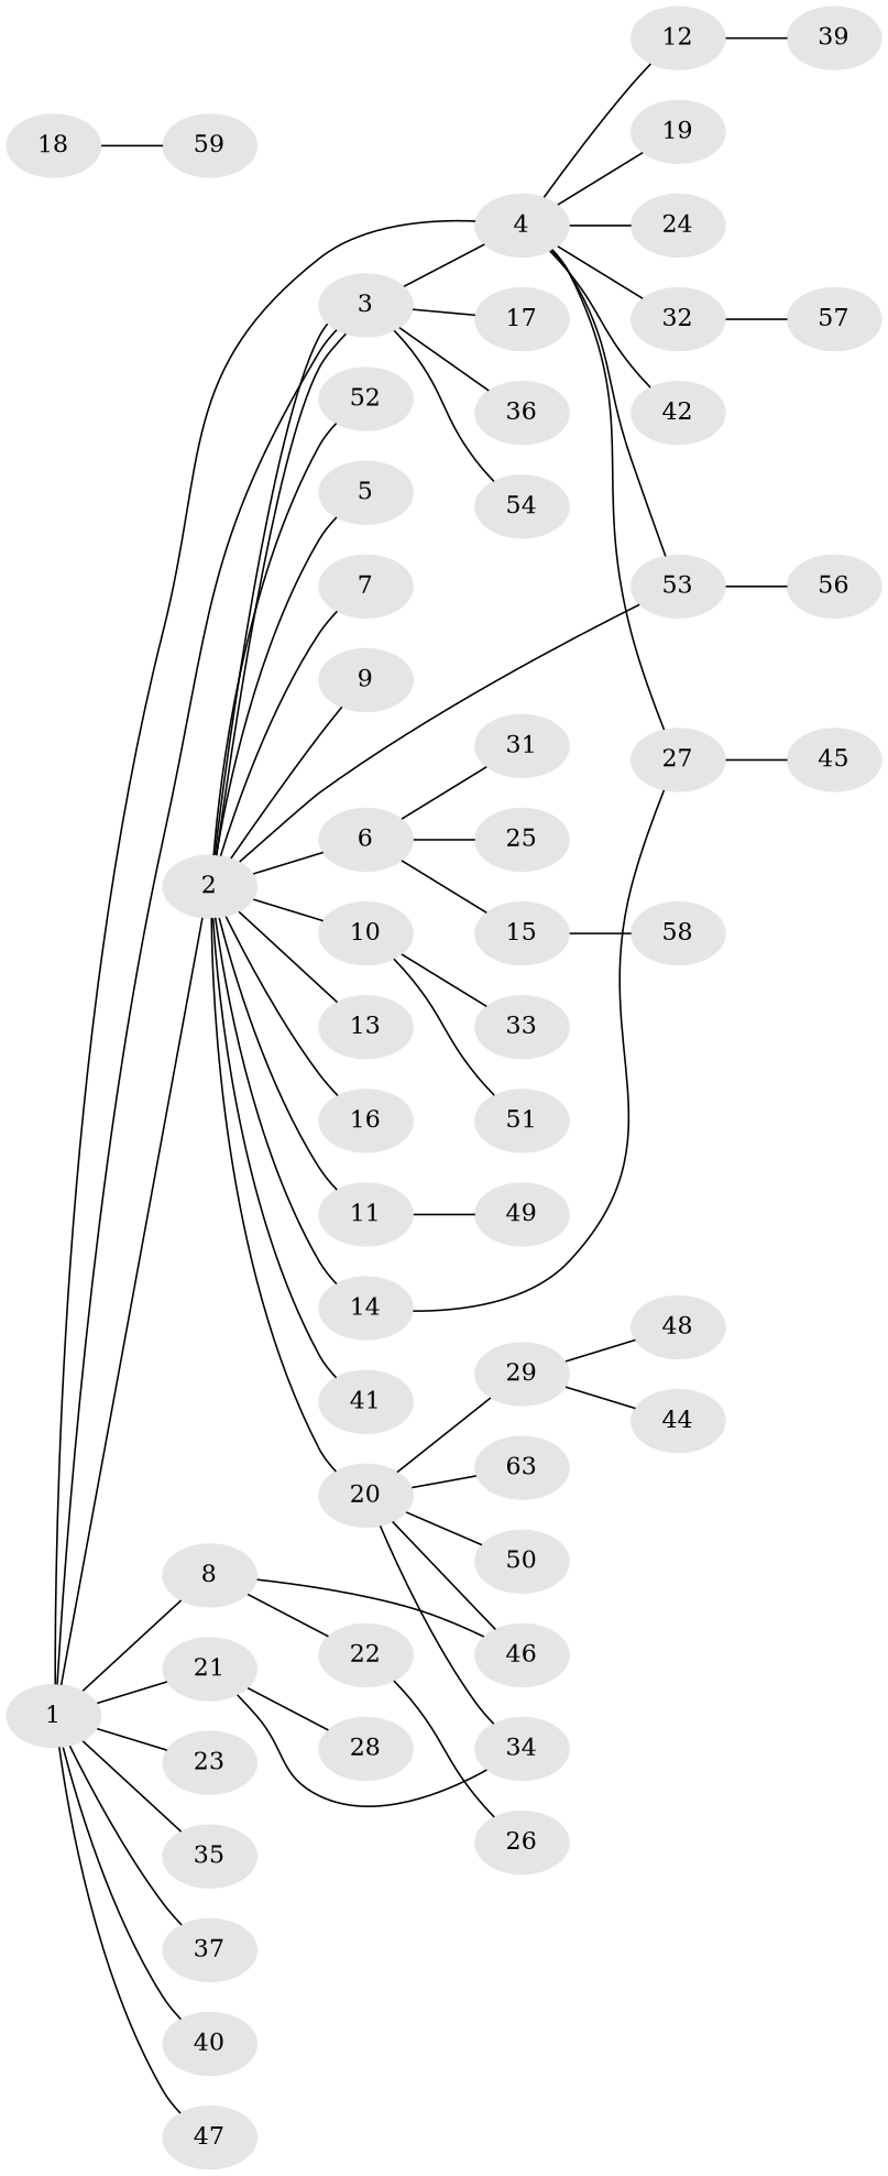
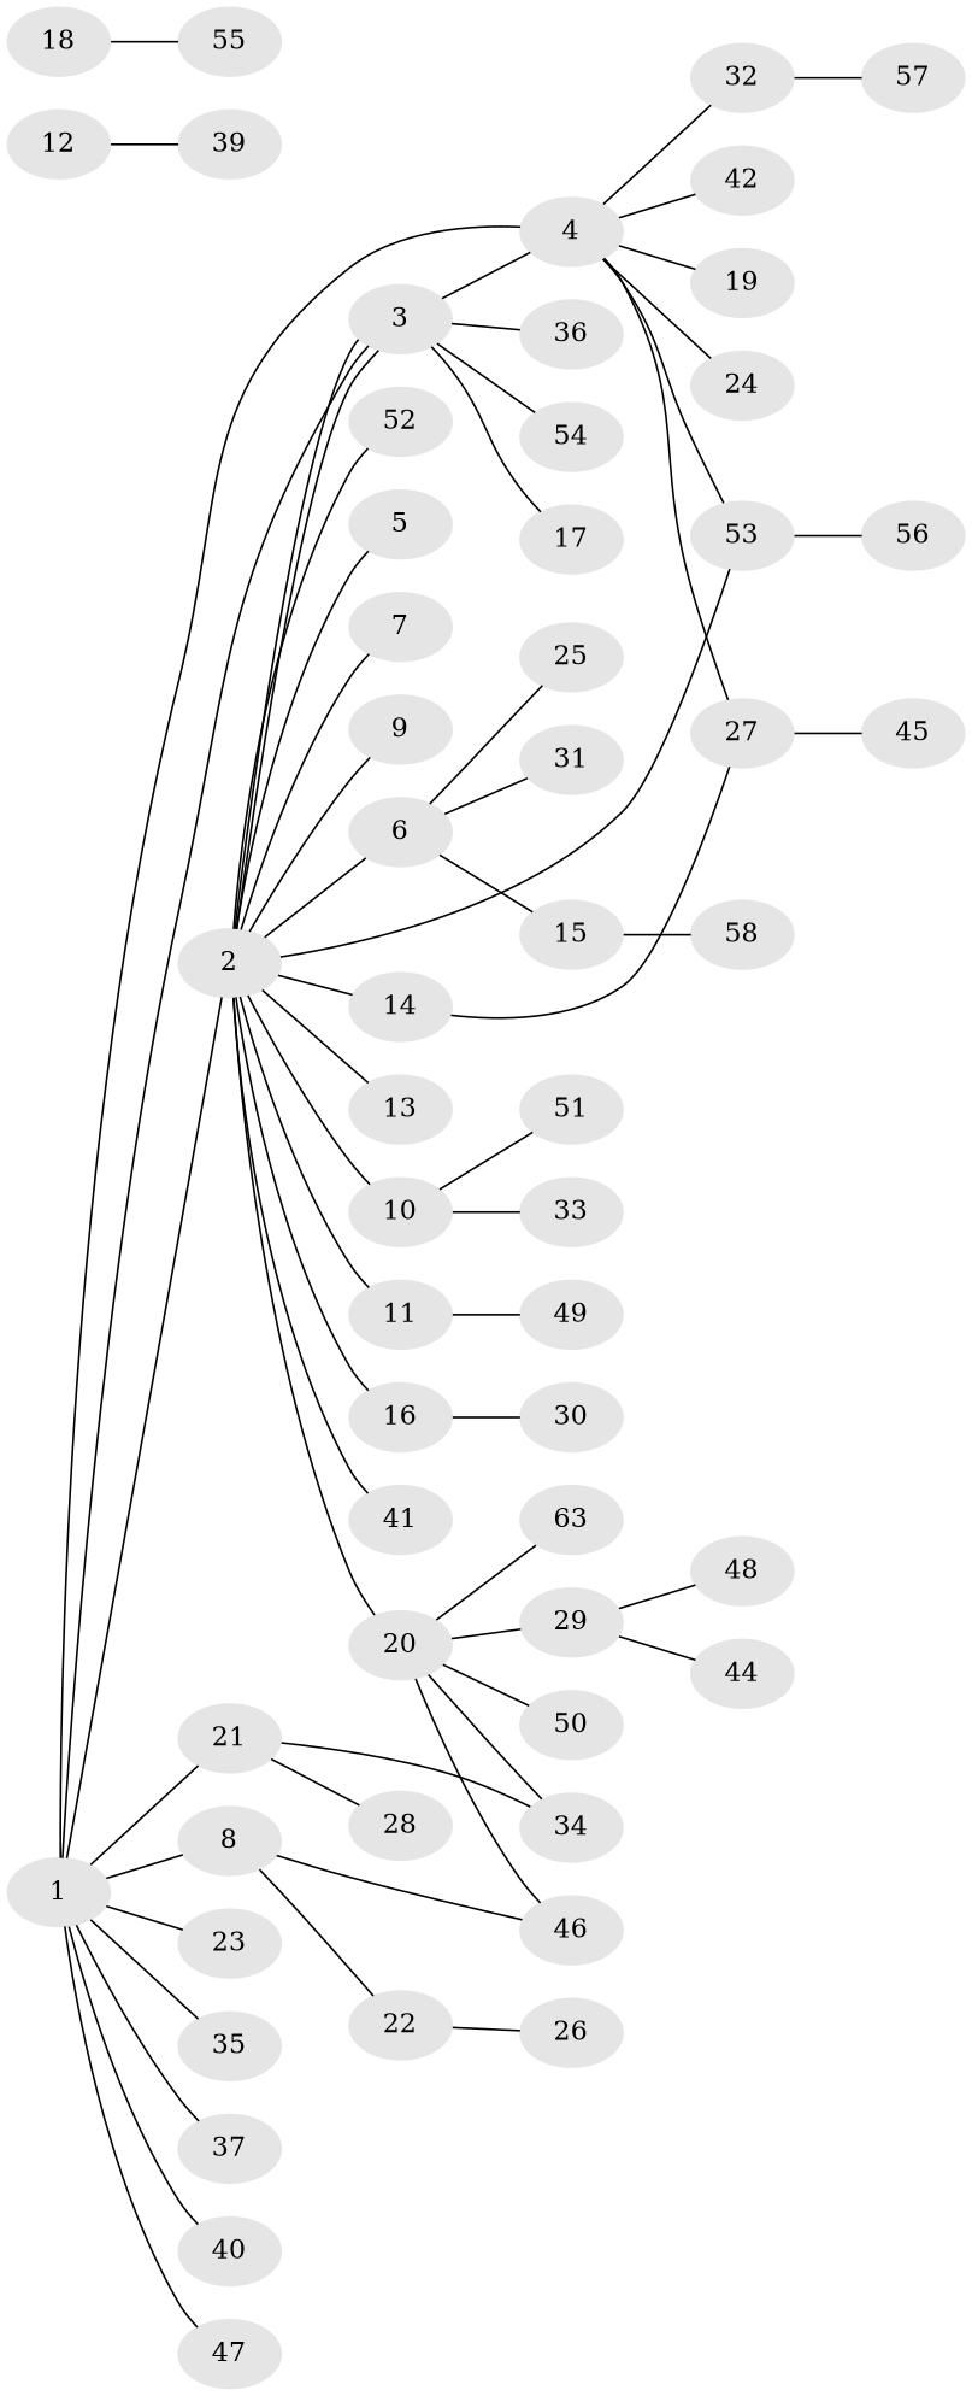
  graph {
    rankdir=LR
    node [color=gray90 style=filled]
    1
    2
    4
    8
    21
    23
    35
    37
    40
    47
    3
    5
    6
    7
    9
    10
    11
    13
    14
    16
    20
    41
    52
    53
    12
    19
    24
    27
    32
    42
    22
    46
    18
-   55 [label=59]
+   55
    34
    28
    17
    36
    54
    15
    25
    31
    33
    51
    49
+   30
    29
    n48 [label=63]
    50
    56
    39
    45
    57
    n54 [label=58]
    26
    44
    48
    1 -- 2
    1 -- 4
    1 -- 8
    1 -- 21
    1 -- 23
    1 -- 35
    1 -- 37
    1 -- 40
    1 -- 47
    1 -- 3
    2 -- 3
    2 -- 3
    2 -- 5
    2 -- 6
    2 -- 7
    2 -- 9
    2 -- 10
    2 -- 11
    2 -- 13
    2 -- 14
    2 -- 16
    2 -- 20
    2 -- 41
    2 -- 52
    2 -- 53
    4 -- 53
-   4 -- 12
    4 -- 19
    4 -- 24
    4 -- 27
    4 -- 32
    4 -- 42
    8 -- 22
    8 -- 46
    21 -- 34
    21 -- 28
    3 -- 4
    3 -- 17
    3 -- 36
    3 -- 54
    6 -- 15
    6 -- 25
    6 -- 31
    10 -- 33
    10 -- 51
    11 -- 49
    14 -- 27
+   16 -- 30
    20 -- 46
    20 -- 34
    20 -- 29
    20 -- n48
    20 -- 50
    53 -- 56
    12 -- 39
    27 -- 45
    32 -- 57
    22 -- 26
    18 -- 55
    15 -- n54
    29 -- 44
    29 -- 48
  }
